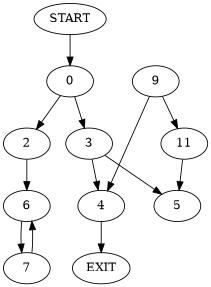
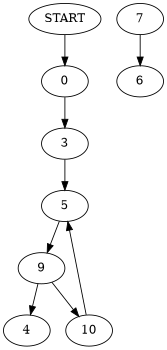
  digraph {
    n1 [label=START]
    n2 [label=0]
-   2
    3
-   n5 [label=EXIT]
    6
    4
    5
    7
    9
-   10 [label=11]
+   10
    n1 -> n2
-   n2 -> 2
    n2 -> 3
-   2 -> 6
-   3 -> 4
    3 -> 5
-   6 -> 7
-   4 -> n5
+   5 -> 9
    7 -> 6
    9 -> 4
    9 -> 10
    10 -> 5
  }
